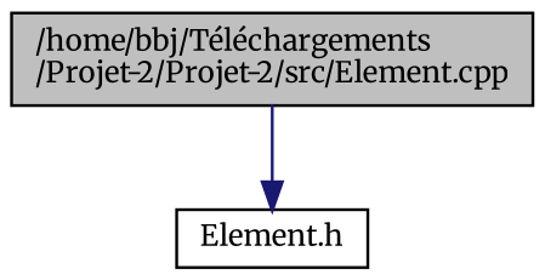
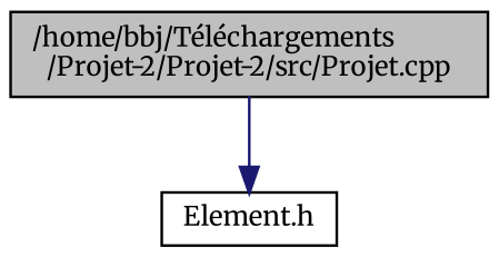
  digraph {
    fontname=Merriweather
    node [color=black fontname=Merriweather fontsize=10 shape=record style=filled]
-   n1 [fillcolor=grey75 fontcolor=black height=0.2 label="/home/bbj/Téléchargements\l/Projet-2/Projet-2/src/Element.cpp" width=0.4]
+   n1 [fillcolor=grey75 fontcolor=black height=0.2 label="/home/bbj/Téléchargements\l/Projet-2/Projet-2/src/Projet.cpp" width=0.4]
    n2 [fillcolor=white height=0.2 label="Element.h" width=0.4]
    n1 -> n2 [color=midnightblue fontname=Merriweather fontsize=10 labelfontname=Helvetica labelfontsize=10 style=solid]
  }
